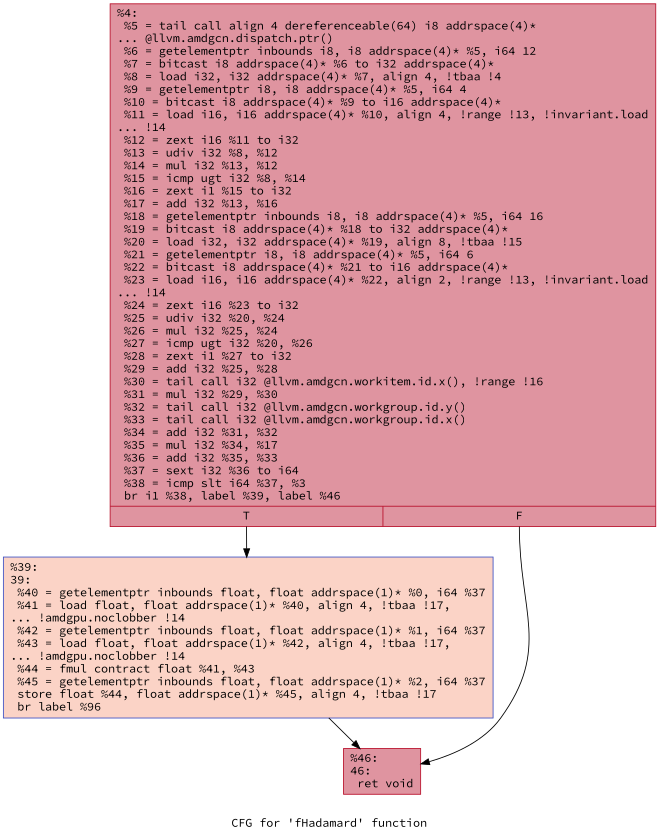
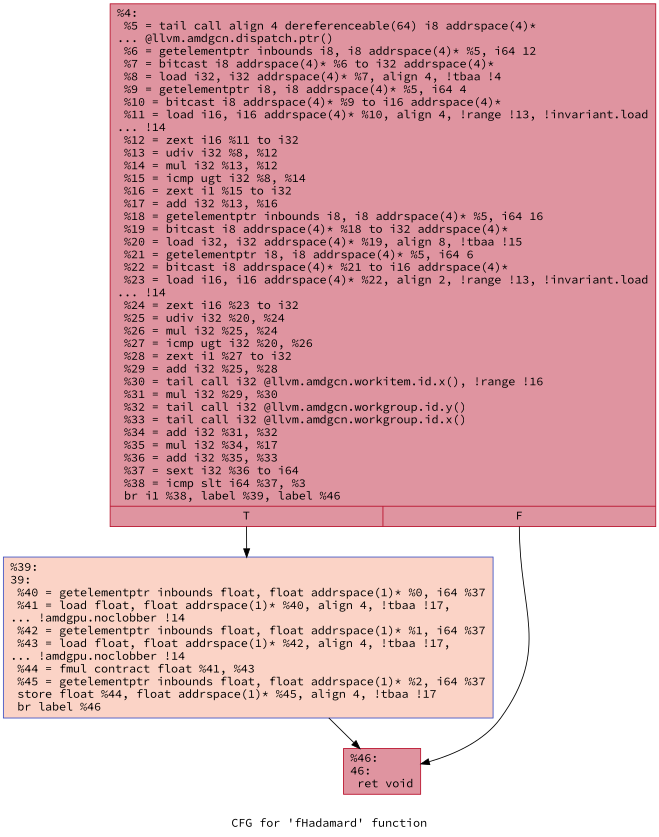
  digraph {
    label="CFG for 'fHadamard' function"
    fontname="Source Code Pro"
    node [color="#b70d28ff" fillcolor="#b70d2870" shape=record style=filled fontname="Source Code Pro"]
    edge [fontname="Source Code Pro"]
    n1 [label="{%4:\l  %5 = tail call align 4 dereferenceable(64) i8 addrspace(4)*\l... @llvm.amdgcn.dispatch.ptr()\l  %6 = getelementptr inbounds i8, i8 addrspace(4)* %5, i64 12\l  %7 = bitcast i8 addrspace(4)* %6 to i32 addrspace(4)*\l  %8 = load i32, i32 addrspace(4)* %7, align 4, !tbaa !4\l  %9 = getelementptr i8, i8 addrspace(4)* %5, i64 4\l  %10 = bitcast i8 addrspace(4)* %9 to i16 addrspace(4)*\l  %11 = load i16, i16 addrspace(4)* %10, align 4, !range !13, !invariant.load\l... !14\l  %12 = zext i16 %11 to i32\l  %13 = udiv i32 %8, %12\l  %14 = mul i32 %13, %12\l  %15 = icmp ugt i32 %8, %14\l  %16 = zext i1 %15 to i32\l  %17 = add i32 %13, %16\l  %18 = getelementptr inbounds i8, i8 addrspace(4)* %5, i64 16\l  %19 = bitcast i8 addrspace(4)* %18 to i32 addrspace(4)*\l  %20 = load i32, i32 addrspace(4)* %19, align 8, !tbaa !15\l  %21 = getelementptr i8, i8 addrspace(4)* %5, i64 6\l  %22 = bitcast i8 addrspace(4)* %21 to i16 addrspace(4)*\l  %23 = load i16, i16 addrspace(4)* %22, align 2, !range !13, !invariant.load\l... !14\l  %24 = zext i16 %23 to i32\l  %25 = udiv i32 %20, %24\l  %26 = mul i32 %25, %24\l  %27 = icmp ugt i32 %20, %26\l  %28 = zext i1 %27 to i32\l  %29 = add i32 %25, %28\l  %30 = tail call i32 @llvm.amdgcn.workitem.id.x(), !range !16\l  %31 = mul i32 %29, %30\l  %32 = tail call i32 @llvm.amdgcn.workgroup.id.y()\l  %33 = tail call i32 @llvm.amdgcn.workgroup.id.x()\l  %34 = add i32 %31, %32\l  %35 = mul i32 %34, %17\l  %36 = add i32 %35, %33\l  %37 = sext i32 %36 to i64\l  %38 = icmp slt i64 %37, %3\l  br i1 %38, label %39, label %46\l|{<s0>T|<s1>F}}"]
-   n2 [color="#3d50c3ff" fillcolor="#f59c7d70" label="{%39:\l39:                                               \l  %40 = getelementptr inbounds float, float addrspace(1)* %0, i64 %37\l  %41 = load float, float addrspace(1)* %40, align 4, !tbaa !17,\l... !amdgpu.noclobber !14\l  %42 = getelementptr inbounds float, float addrspace(1)* %1, i64 %37\l  %43 = load float, float addrspace(1)* %42, align 4, !tbaa !17,\l... !amdgpu.noclobber !14\l  %44 = fmul contract float %41, %43\l  %45 = getelementptr inbounds float, float addrspace(1)* %2, i64 %37\l  store float %44, float addrspace(1)* %45, align 4, !tbaa !17\l  br label %96\l}"]
+   n2 [color="#3d50c3ff" fillcolor="#f59c7d70" label="{%39:\l39:                                               \l  %40 = getelementptr inbounds float, float addrspace(1)* %0, i64 %37\l  %41 = load float, float addrspace(1)* %40, align 4, !tbaa !17,\l... !amdgpu.noclobber !14\l  %42 = getelementptr inbounds float, float addrspace(1)* %1, i64 %37\l  %43 = load float, float addrspace(1)* %42, align 4, !tbaa !17,\l... !amdgpu.noclobber !14\l  %44 = fmul contract float %41, %43\l  %45 = getelementptr inbounds float, float addrspace(1)* %2, i64 %37\l  store float %44, float addrspace(1)* %45, align 4, !tbaa !17\l  br label %46\l}"]
    n3 [label="{%46:\l46:                                               \l  ret void\l}"]
    n1 -> n2 [tailport=s0]
    n1 -> n3 [tailport=s1]
    n2 -> n3
  }
